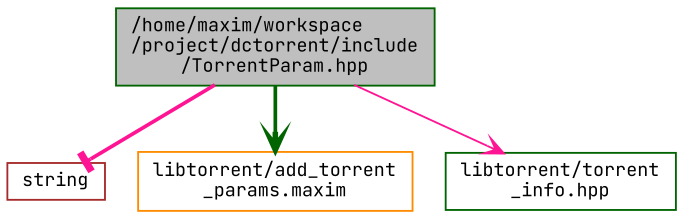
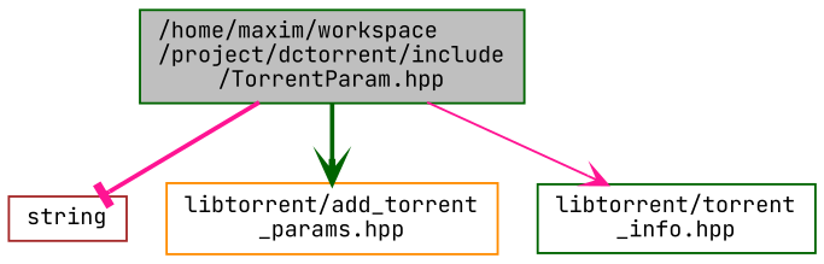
  digraph {
    fontname="JetBrains Mono"
    node [color=darkgreen fillcolor=white fontname="JetBrains Mono" fontsize=10 shape=record style=filled]
    edge [arrowhead=vee color=deeppink fontname="JetBrains Mono" fontsize=10 labelfontname=Helvetica labelfontsize=10 style=bold]
    n1 [fillcolor=grey75 fontcolor=black height=0.2 label="/home/maxim/workspace\l/project/dctorrent/include\l/TorrentParam.hpp" width=0.4]
    n2 [color=brown height=0.2 label=string width=0.4]
-   n3 [color=darkorange height=0.2 label="libtorrent/add_torrent\l_params.maxim" width=0.4]
+   n3 [color=darkorange height=0.2 label="libtorrent/add_torrent\l_params.hpp" width=0.4]
    n4 [height=0.2 label="libtorrent/torrent\l_info.hpp" width=0.4]
    n1 -> n2 [arrowhead=tee]
    n1 -> n3 [color=darkgreen]
    n1 -> n4 [style=solid]
  }
